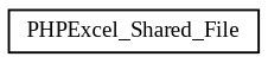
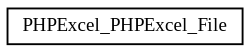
  digraph {
    rankdir=LR
    fontname="Liberation Serif"
-   n1 [color=black fillcolor=white fontname="Liberation Serif" fontsize=10 height=0.2 label=PHPExcel_Shared_File shape=record style=filled width=0.4]
+   n1 [color=black fillcolor=white fontname="Liberation Serif" fontsize=10 height=0.2 label=PHPExcel_PHPExcel_File shape=record style=filled width=0.4]
  }
